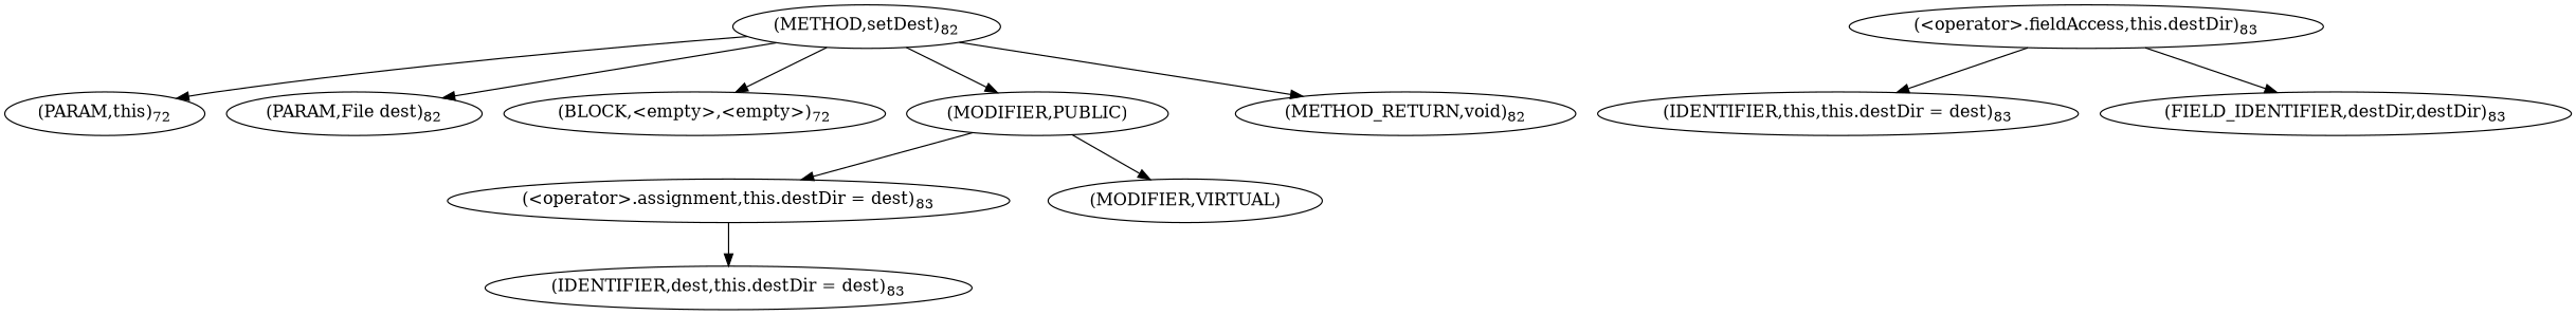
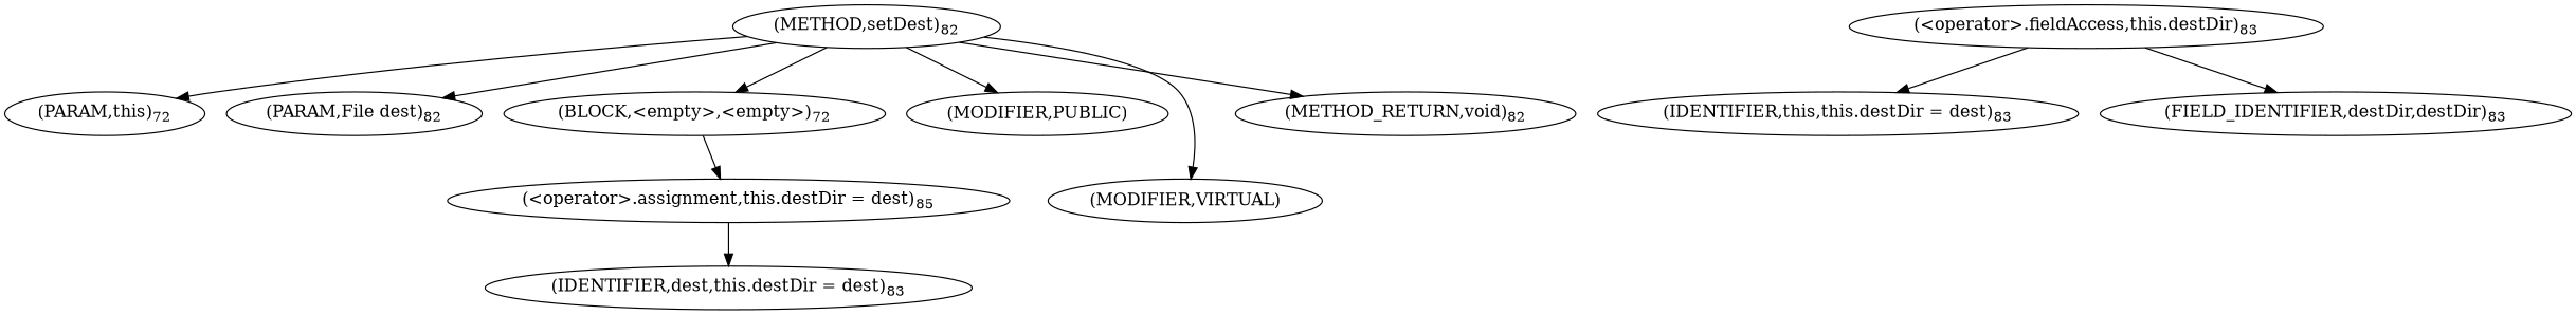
  digraph {
    n1 [label=<(METHOD,setDest)<SUB>82</SUB>>]
    n2 [label=<(PARAM,this)<SUB>72</SUB>>]
    n3 [label=<(PARAM,File dest)<SUB>82</SUB>>]
    n4 [label=<(BLOCK,&lt;empty&gt;,&lt;empty&gt;)<SUB>72</SUB>>]
    n5 [label=<(MODIFIER,PUBLIC)>]
    n6 [label=<(MODIFIER,VIRTUAL)>]
    n7 [label=<(METHOD_RETURN,void)<SUB>82</SUB>>]
-   n8 [label=<(&lt;operator&gt;.assignment,this.destDir = dest)<SUB>83</SUB>>]
+   n8 [label=<(&lt;operator&gt;.assignment,this.destDir = dest)<SUB>85</SUB>>]
    n9 [label=<(IDENTIFIER,dest,this.destDir = dest)<SUB>83</SUB>>]
    n10 [label=<(&lt;operator&gt;.fieldAccess,this.destDir)<SUB>83</SUB>>]
    n11 [label=<(IDENTIFIER,this,this.destDir = dest)<SUB>83</SUB>>]
    n12 [label=<(FIELD_IDENTIFIER,destDir,destDir)<SUB>83</SUB>>]
    n1 -> n2
    n1 -> n3
    n1 -> n4
    n1 -> n5
-   n5 -> n6
+   n1 -> n6
    n1 -> n7
-   n5 -> n8
+   n4 -> n8
    n8 -> n9
    n10 -> n11
    n10 -> n12
  }
